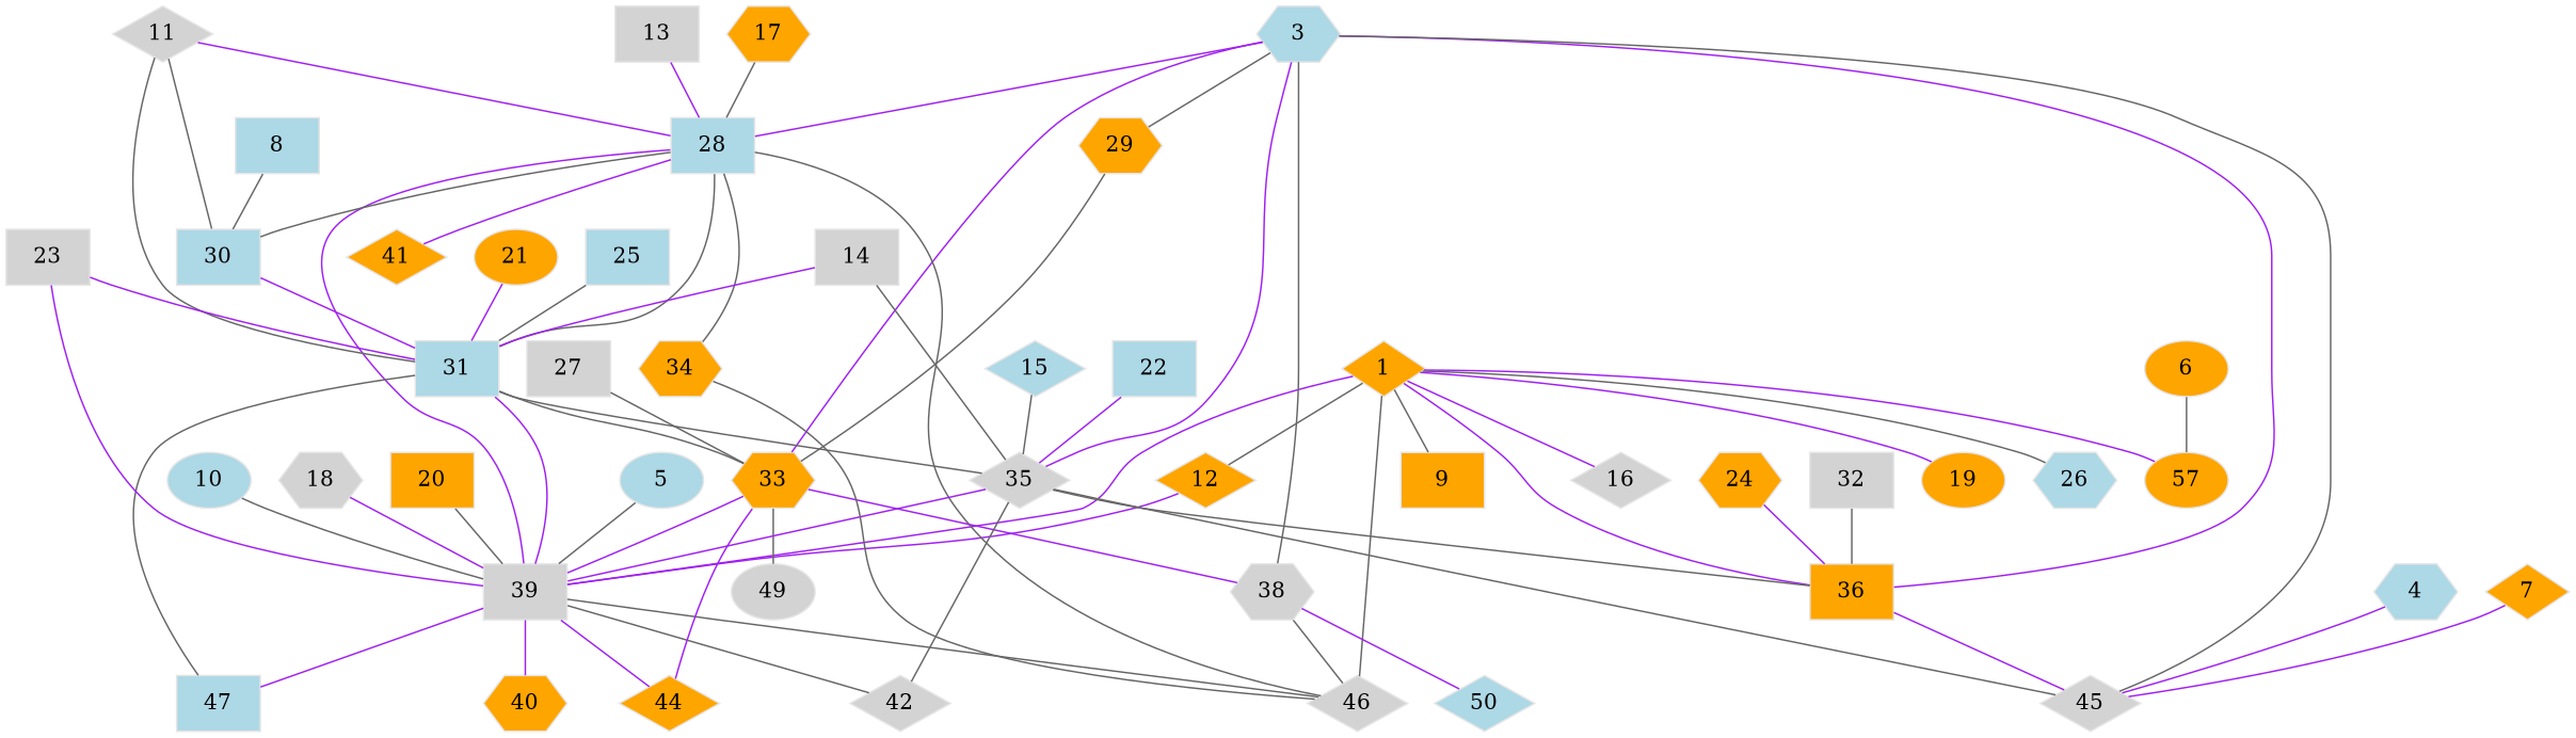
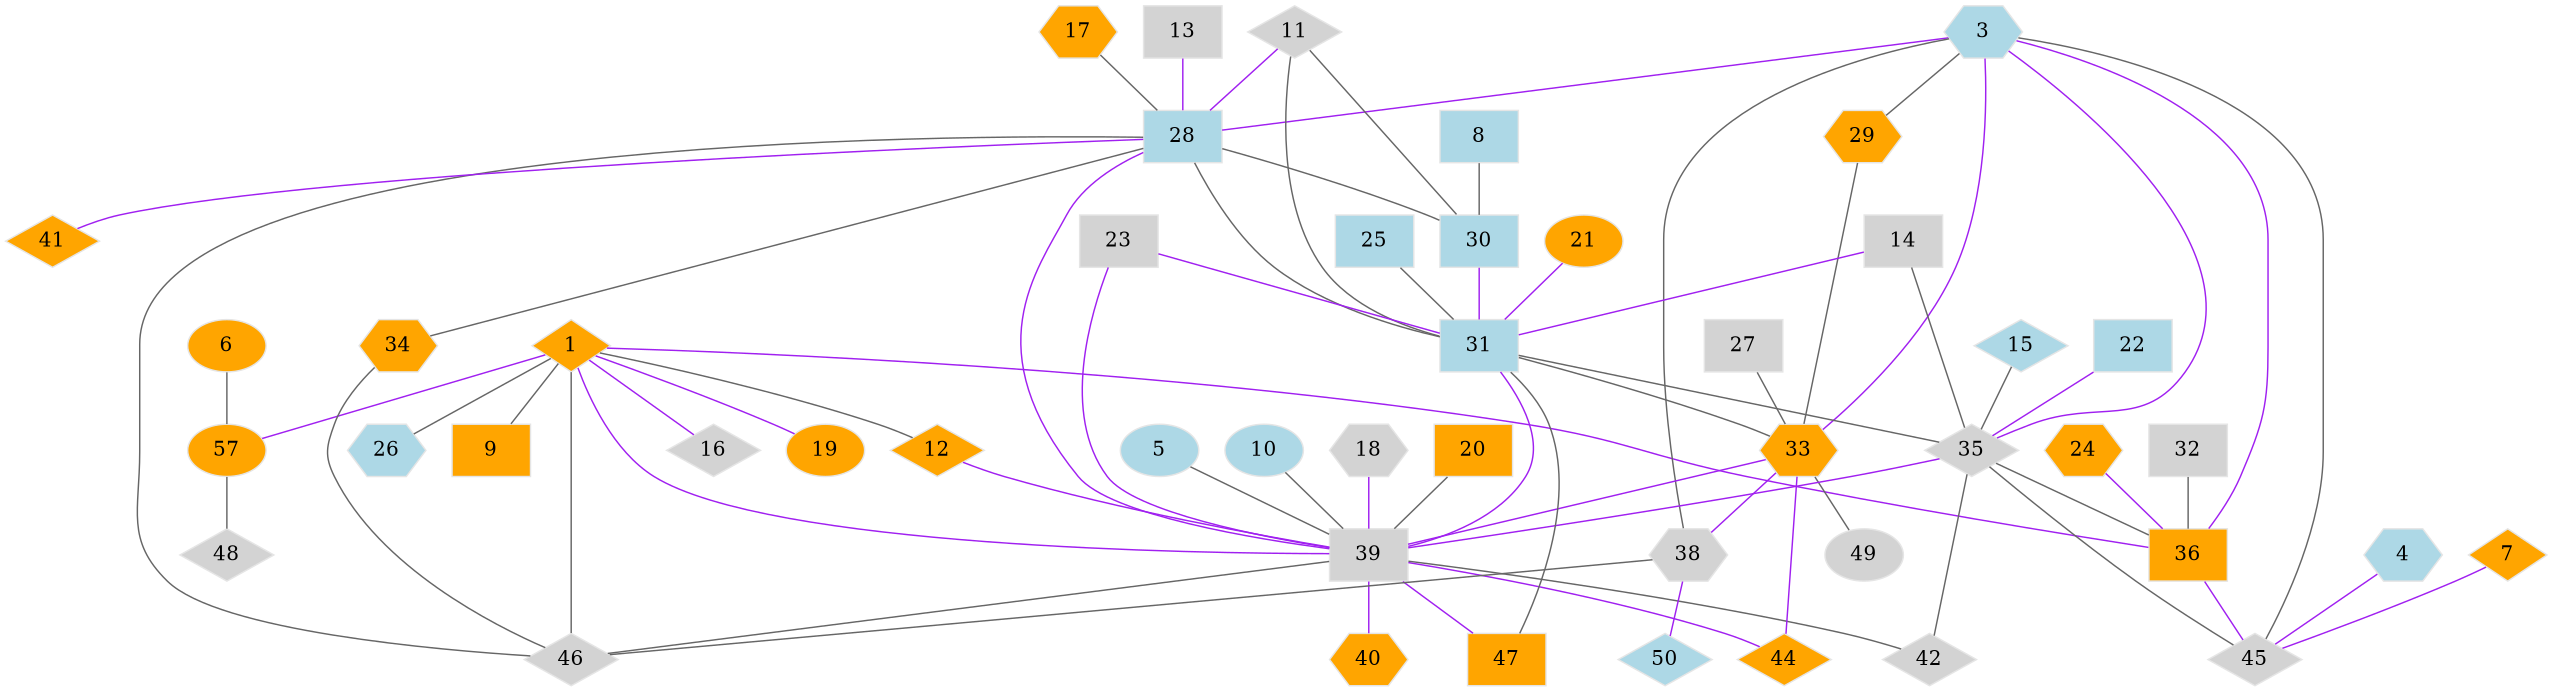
  graph {
    node [color=gray90 fillcolor=orange shape=box style=filled]
    edge [color=gray40 weight=1.0]
    1 [shape=diamond]
    9
    12 [shape=diamond]
    16 [fillcolor=lightgrey shape=diamond]
    19 [shape=ellipse]
    26 [fillcolor=lightblue shape=hexagon]
    36
    n8 [label=57 shape=ellipse]
    39 [fillcolor=lightgrey]
    46 [fillcolor=lightgrey shape=diamond]
    45 [fillcolor=lightgrey shape=diamond]
-   47 [fillcolor=lightblue]
+   48 [fillcolor=lightgrey shape=diamond]
+   47
    44 [shape=diamond]
    42 [fillcolor=lightgrey shape=diamond]
    40 [shape=hexagon]
    3 [fillcolor=lightblue shape=hexagon]
    28 [fillcolor=lightblue]
    29 [shape=hexagon]
    33 [shape=hexagon]
    35 [fillcolor=lightgrey shape=diamond]
    38 [fillcolor=lightgrey shape=hexagon]
    30 [fillcolor=lightblue]
    31 [fillcolor=lightblue]
    34 [shape=hexagon]
    41 [shape=diamond]
    49 [fillcolor=lightgrey shape=ellipse]
    50 [fillcolor=lightblue shape=diamond]
    4 [fillcolor=lightblue shape=hexagon]
    5 [fillcolor=lightblue shape=ellipse]
    6 [shape=ellipse]
    7 [shape=diamond]
    8 [fillcolor=lightblue]
    10 [fillcolor=lightblue shape=ellipse]
    11 [fillcolor=lightgrey shape=diamond]
    13 [fillcolor=lightgrey]
    14 [fillcolor=lightgrey]
    15 [fillcolor=lightblue shape=diamond]
    17 [shape=hexagon]
    18 [fillcolor=lightgrey shape=hexagon]
    20
    21 [shape=ellipse]
    22 [fillcolor=lightblue]
    23 [fillcolor=lightgrey]
    24 [shape=hexagon]
    25 [fillcolor=lightblue]
    27 [fillcolor=lightgrey]
    32 [fillcolor=lightgrey]
    1 -- 9
    1 -- 12
    1 -- 16 [color=purple]
    1 -- 19 [color=purple]
    1 -- 26
    1 -- 36 [color=purple]
    1 -- n8 [color=purple]
    1 -- 39 [color=purple]
    1 -- 46 [weight=6.0]
    12 -- 39 [color=purple]
    36 -- 45 [color=purple weight=2.0]
+   n8 -- 48
    39 -- 46
    39 -- 47 [color=purple]
    39 -- 44 [color=purple]
    39 -- 42
    39 -- 40 [color=purple]
    3 -- 36 [color=purple]
    3 -- 45 [weight=2.0]
    3 -- 28 [color=purple]
    3 -- 29
    3 -- 33 [color=purple]
    3 -- 35 [color=purple]
    3 -- 38 [weight=2.0]
    28 -- 39 [color=purple]
    28 -- 46
    28 -- 30
    28 -- 31 [weight=2.0]
    28 -- 34
    28 -- 41 [color=purple]
    29 -- 33
    33 -- 39 [color=purple]
    33 -- 44 [color=purple]
    33 -- 38 [color=purple weight=2.0]
    33 -- 49
    35 -- 36
    35 -- 39 [color=purple]
    35 -- 45 [weight=2.0]
    35 -- 42
    38 -- 46
    38 -- 50 [color=purple]
    30 -- 31 [color=purple weight=2.0]
    31 -- 39 [color=purple]
    31 -- 47
    31 -- 33
    31 -- 35
    34 -- 46
    4 -- 45 [color=purple]
    5 -- 39
    6 -- n8
    7 -- 45 [color=purple]
    8 -- 30
    10 -- 39
    11 -- 28 [color=purple]
    11 -- 30
    11 -- 31 [weight=2.0]
    13 -- 28 [color=purple]
    14 -- 35
    14 -- 31 [color=purple]
    15 -- 35
    17 -- 28
    18 -- 39 [color=purple weight=4.0]
    20 -- 39
    21 -- 31 [color=purple]
    22 -- 35 [color=purple]
    23 -- 39 [color=purple]
    23 -- 31 [color=purple]
    24 -- 36 [color=purple]
    25 -- 31
    27 -- 33
    32 -- 36
  }
